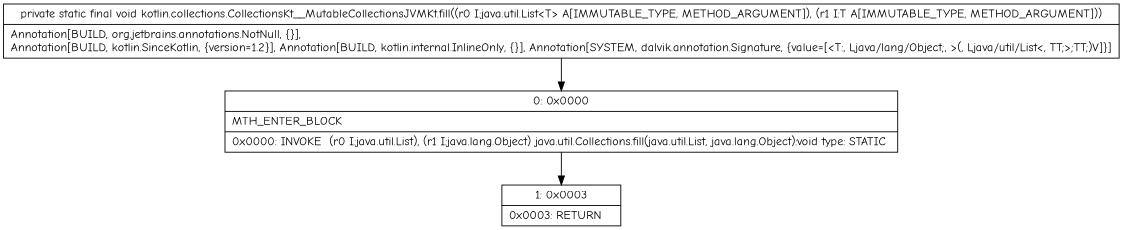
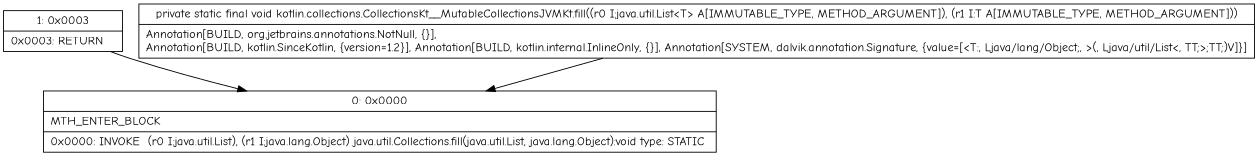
  digraph {
    fontname="Comic Neue"
    node [shape=record fontname="Comic Neue"]
    edge [fontname="Comic Neue"]
    n1 [label="{0\:\ 0x0000|MTH_ENTER_BLOCK\l|0x0000: INVOKE  (r0 I:java.util.List), (r1 I:java.lang.Object) java.util.Collections.fill(java.util.List, java.lang.Object):void type: STATIC \l}"]
    n2 [label="{1\:\ 0x0003|0x0003: RETURN   \l}"]
    n3 [label="{private static final void kotlin.collections.CollectionsKt__MutableCollectionsJVMKt.fill((r0 I:java.util.List\<T\> A[IMMUTABLE_TYPE, METHOD_ARGUMENT]), (r1 I:T A[IMMUTABLE_TYPE, METHOD_ARGUMENT]))  | Annotation[BUILD, org.jetbrains.annotations.NotNull, \{\}], \lAnnotation[BUILD, kotlin.SinceKotlin, \{version=1.2\}], Annotation[BUILD, kotlin.internal.InlineOnly, \{\}], Annotation[SYSTEM, dalvik.annotation.Signature, \{value=[\<T:, Ljava\/lang\/Object;, \>(, Ljava\/util\/List\<, TT;\>;TT;)V]\}]\l}"]
-   n1 -> n2
+   n2 -> n1
    n3 -> n1
  }
